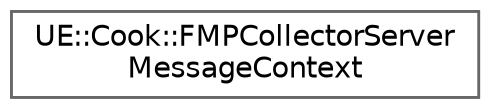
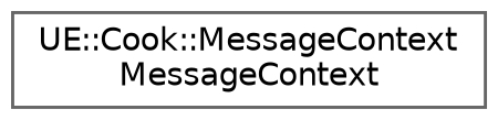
  digraph {
    rankdir=LR
-   n1 [color=grey40 fillcolor=white fontname=Helvetica fontsize=10 height=0.2 label="UE::Cook::FMPCollectorServer\lMessageContext" shape=box style=filled width=0.4]
+   n1 [color=grey40 fillcolor=white fontname=Helvetica fontsize=10 height=0.2 label="UE::Cook::MessageContext\lMessageContext" shape=box style=filled width=0.4]
  }
